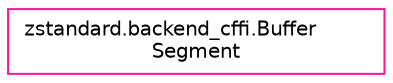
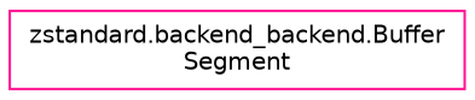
  digraph {
    rankdir=TB
-   n1 [color=deeppink fillcolor=white fontname=Helvetica fontsize=10 height=0.2 label="zstandard.backend_cffi.Buffer\lSegment" shape=record style=filled width=0.4]
+   n1 [color=deeppink fillcolor=white fontname=Helvetica fontsize=10 height=0.2 label="zstandard.backend_backend.Buffer\lSegment" shape=record style=filled width=0.4]
  }
